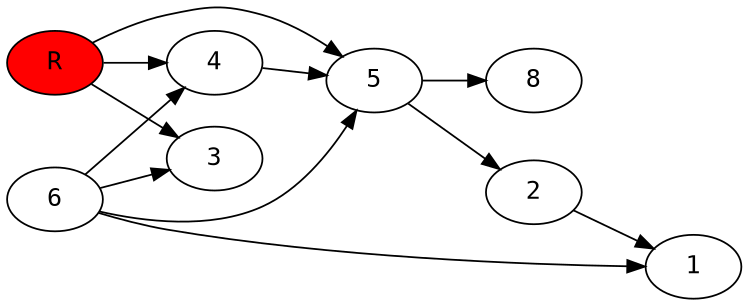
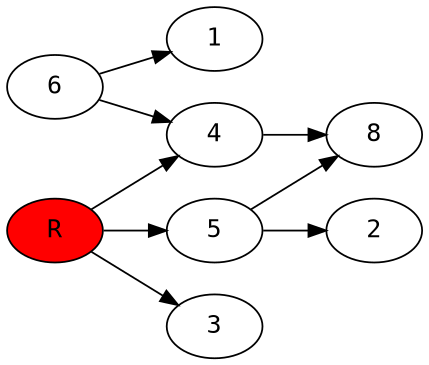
  digraph {
    fontname="DejaVu Sans Mono"
    rankdir=LR
    node [fontname="DejaVu Sans Mono"]
    edge [fontname="DejaVu Sans Mono"]
    2
    1
    4
    8
    5
    6
    3
    R [fillcolor="#ff0000" style=filled]
-   2 -> 1
-   4 -> 5
+   4 -> 8
    5 -> 2
    5 -> 8
    6 -> 1
    6 -> 4
-   6 -> 5
-   6 -> 3
    R -> 4
    R -> 5
    R -> 3
  }
